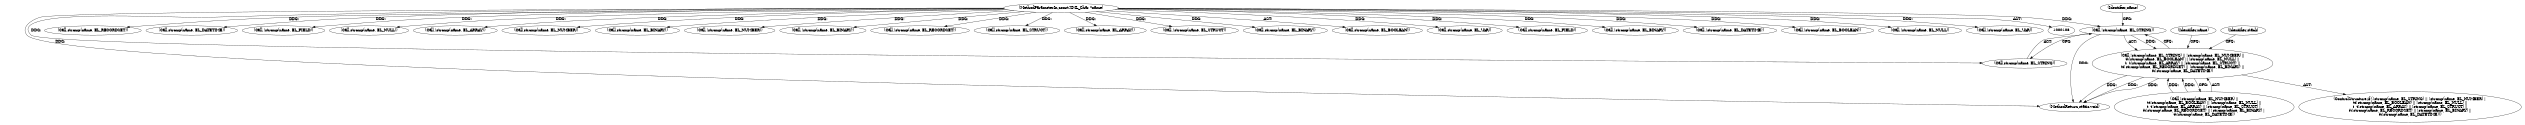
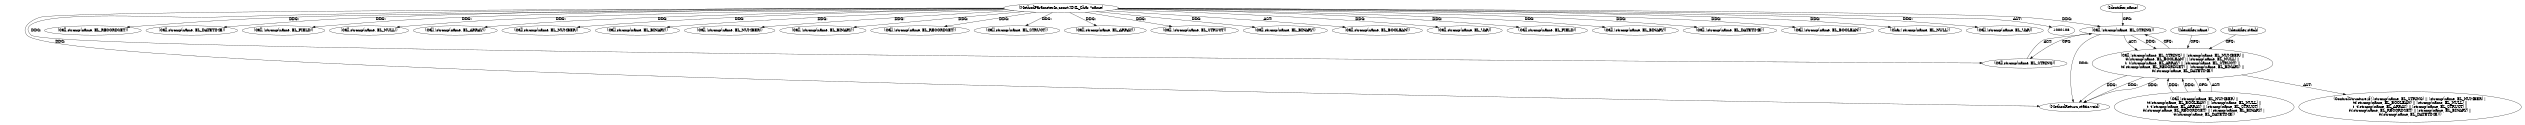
  digraph {
    n1 [label="(Call,!strcmp(name, EL_STRING))"]
    n2 [label="(Call,!strcmp(name, EL_STRING) || !strcmp(name, EL_NUMBER) ||\n\t\t!strcmp(name, EL_BOOLEAN) || !strcmp(name, EL_NULL) ||\n\t  \t!strcmp(name, EL_ARRAY) || !strcmp(name, EL_STRUCT) ||\n\t\t!strcmp(name, EL_RECORDSET) || !strcmp(name, EL_BINARY) ||\n\t\t!strcmp(name, EL_DATETIME))"]
    n3 [label="(Call,strcmp(name, EL_STRING))"]
    n4 [label="(MethodReturn,static void)"]
    n5 [label="(Call,!strcmp(name, EL_NUMBER) ||\n\t\t!strcmp(name, EL_BOOLEAN) || !strcmp(name, EL_NULL) ||\n\t  \t!strcmp(name, EL_ARRAY) || !strcmp(name, EL_STRUCT) ||\n\t\t!strcmp(name, EL_RECORDSET) || !strcmp(name, EL_BINARY) ||\n\t\t!strcmp(name, EL_DATETIME))"]
    n6 [label="(ControlStructure,if (!strcmp(name, EL_STRING) || !strcmp(name, EL_NUMBER) ||\n\t\t!strcmp(name, EL_BOOLEAN) || !strcmp(name, EL_NULL) ||\n\t  \t!strcmp(name, EL_ARRAY) || !strcmp(name, EL_STRUCT) ||\n\t\t!strcmp(name, EL_RECORDSET) || !strcmp(name, EL_BINARY) ||\n\t\t!strcmp(name, EL_DATETIME)))"]
    n7 [label="(MethodParameterIn,const XML_Char *name)"]
    n8 [label="(Call,strcmp(name, EL_RECORDSET))"]
    n9 [label="(Call,strcmp(name, EL_DATETIME))"]
    n10 [label="(Call,!strcmp(name, EL_FIELD))"]
    n11 [label="(Call,strcmp(name, EL_NULL))"]
    n12 [label="(Call,!strcmp(name, EL_ARRAY))"]
    n13 [label="(Call,strcmp(name, EL_NUMBER))"]
    n14 [label="(Call,strcmp(name, EL_BINARY))"]
    n15 [label="(Call,!strcmp(name, EL_NUMBER))"]
    n16 [label="(Call,!strcmp(name, EL_BINARY))"]
    n17 [label="(Call,!strcmp(name, EL_RECORDSET))"]
    n18 [label="(Call,strcmp(name, EL_STRUCT))"]
    n19 [label="(Call,strcmp(name, EL_ARRAY))"]
    n20 [label="(Call,!strcmp(name, EL_STRUCT))"]
    n21 [label="(Call,strcmp(name, EL_BINARY))"]
    n22 [label="(Call,strcmp(name, EL_BOOLEAN))"]
    n23 [label="(Call,strcmp(name, EL_VAR))"]
    n24 [label="(Call,strcmp(name, EL_FIELD))"]
    n25 [label="(Call,!strcmp(name, EL_BINARY))"]
    n26 [label="(Call,!strcmp(name, EL_DATETIME))"]
    n27 [label="(Call,!strcmp(name, EL_BOOLEAN))"]
-   n28 [label="(Call,!strcmp(name, EL_NULL))"]
+   n28 [label="(Char,!strcmp(name, EL_NULL))"]
    n29 [label="(Call,!strcmp(name, EL_VAR))"]
    1000108
    n31 [label="(Identifier,name)"]
    n32 [label="(Identifier,stack)"]
    n33 [label="(Identifier,name)"]
    n1 -> n2 [label="AST: "]
    n1 -> n2 [label="DDG: "]
    n1 -> n3 [label="CFG: "]
    n1 -> n4 [label="DDG: "]
    n2 -> n1 [label="CFG: "]
    n2 -> n4 [label="DDG: "]
    n2 -> n4 [label="DDG: "]
    n2 -> n4 [label="DDG: "]
    n2 -> n5 [label="CFG: "]
    n2 -> n6 [label="AST: "]
    n3 -> n1 [label="AST: "]
    n5 -> n2 [label="AST: "]
    n5 -> n2 [label="DDG: "]
    n5 -> n2 [label="DDG: "]
    n7 -> n1 [label="DDG: "]
    n7 -> n3 [label="DDG: "]
    n7 -> n4 [label="DDG: "]
    n7 -> n8 [label="DDG: "]
    n7 -> n9 [label="DDG: "]
    n7 -> n10 [label="DDG: "]
    n7 -> n11 [label="DDG: "]
    n7 -> n12 [label="DDG: "]
    n7 -> n13 [label="DDG: "]
    n7 -> n14 [label="DDG: "]
    n7 -> n15 [label="DDG: "]
    n7 -> n16 [label="DDG: "]
    n7 -> n17 [label="DDG: "]
    n7 -> n18 [label="DDG: "]
    n7 -> n19 [label="DDG: "]
    n7 -> n20 [label="DDG: "]
    n7 -> n21 [label="DDG: "]
    n7 -> n22 [label="AST: "]
    n7 -> n23 [label="DDG: "]
    n7 -> n24 [label="DDG: "]
    n7 -> n25 [label="DDG: "]
    n7 -> n26 [label="DDG: "]
    n7 -> n27 [label="DDG: "]
    n7 -> n28 [label="DDG: "]
    n7 -> n29 [label="DDG: "]
    n7 -> 1000108 [label="AST: "]
    n31 -> n2 [label="CFG: "]
    n32 -> n2 [label="CFG: "]
    n33 -> n1 [label="CFG: "]
  }
